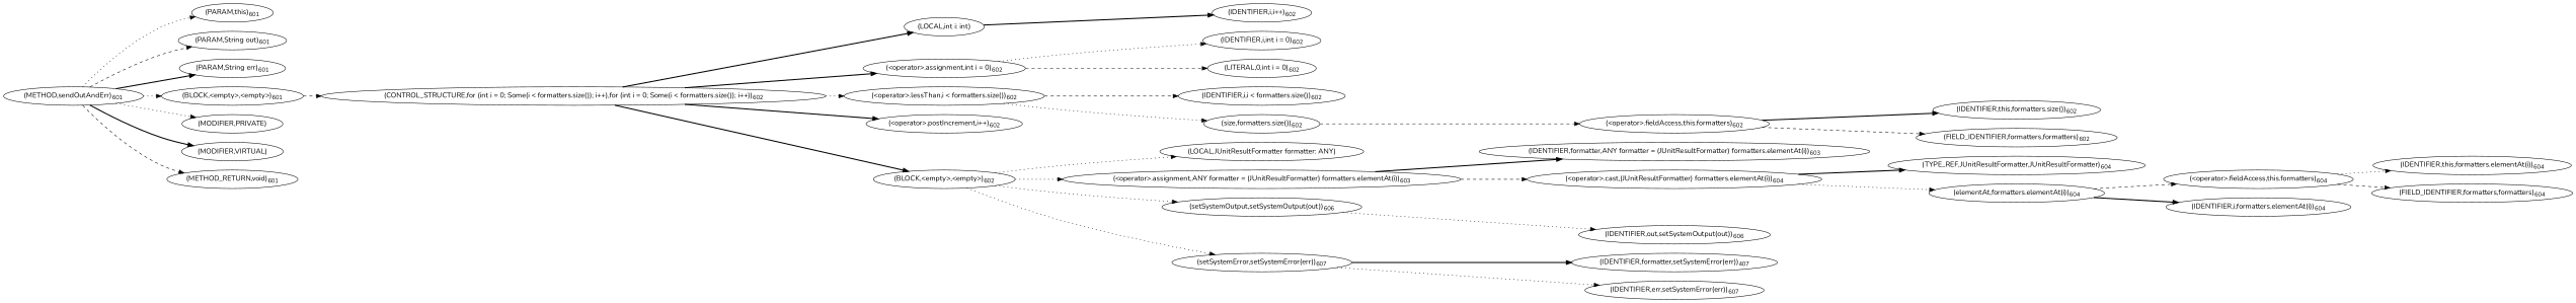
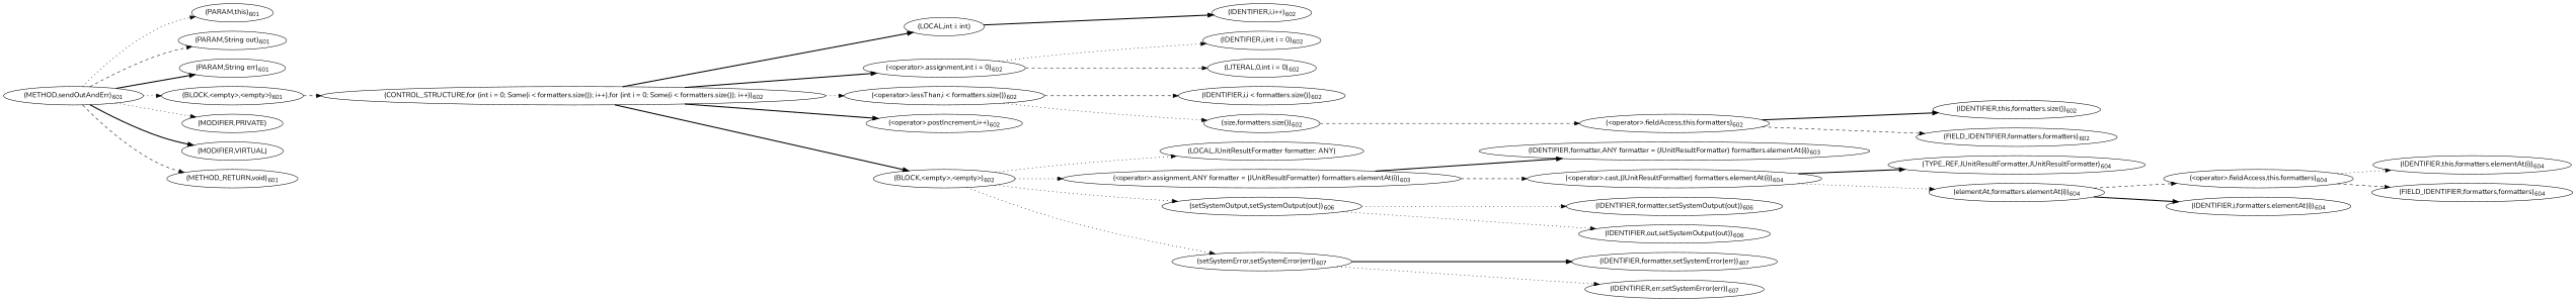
  digraph {
    fontname=Nunito
    rankdir=LR
    node [fontname=Nunito]
    edge [fontname=Nunito style=dotted]
    n1 [label=<(METHOD,sendOutAndErr)<SUB>601</SUB>>]
    n2 [label=<(PARAM,this)<SUB>601</SUB>>]
    n3 [label=<(PARAM,String out)<SUB>601</SUB>>]
    n4 [label=<(PARAM,String err)<SUB>601</SUB>>]
    n5 [label=<(BLOCK,&lt;empty&gt;,&lt;empty&gt;)<SUB>601</SUB>>]
    n6 [label=<(MODIFIER,PRIVATE)>]
    n7 [label=<(MODIFIER,VIRTUAL)>]
    n8 [label=<(METHOD_RETURN,void)<SUB>601</SUB>>]
    n9 [label=<(CONTROL_STRUCTURE,for (int i = 0; Some(i &lt; formatters.size()); i++),for (int i = 0; Some(i &lt; formatters.size()); i++))<SUB>602</SUB>>]
    n10 [label=<(LOCAL,int i: int)>]
    n11 [label=<(&lt;operator&gt;.assignment,int i = 0)<SUB>602</SUB>>]
    n12 [label=<(&lt;operator&gt;.lessThan,i &lt; formatters.size())<SUB>602</SUB>>]
    n13 [label=<(&lt;operator&gt;.postIncrement,i++)<SUB>602</SUB>>]
    n14 [label=<(BLOCK,&lt;empty&gt;,&lt;empty&gt;)<SUB>602</SUB>>]
    n15 [label=<(IDENTIFIER,i,i++)<SUB>602</SUB>>]
    n16 [label=<(IDENTIFIER,i,int i = 0)<SUB>602</SUB>>]
    n17 [label=<(LITERAL,0,int i = 0)<SUB>602</SUB>>]
    n18 [label=<(IDENTIFIER,i,i &lt; formatters.size())<SUB>602</SUB>>]
    n19 [label=<(size,formatters.size())<SUB>602</SUB>>]
    n20 [label=<(LOCAL,JUnitResultFormatter formatter: ANY)>]
    n21 [label=<(&lt;operator&gt;.assignment,ANY formatter = (JUnitResultFormatter) formatters.elementAt(i))<SUB>603</SUB>>]
    n22 [label=<(setSystemOutput,setSystemOutput(out))<SUB>606</SUB>>]
    n23 [label=<(setSystemError,setSystemError(err))<SUB>607</SUB>>]
    n24 [label=<(&lt;operator&gt;.fieldAccess,this.formatters)<SUB>602</SUB>>]
    n25 [label=<(IDENTIFIER,this,formatters.size())<SUB>602</SUB>>]
    n26 [label=<(FIELD_IDENTIFIER,formatters,formatters)<SUB>602</SUB>>]
    n27 [label=<(IDENTIFIER,formatter,ANY formatter = (JUnitResultFormatter) formatters.elementAt(i))<SUB>603</SUB>>]
    n28 [label=<(&lt;operator&gt;.cast,(JUnitResultFormatter) formatters.elementAt(i))<SUB>604</SUB>>]
+   n29 [label=<(IDENTIFIER,formatter,setSystemOutput(out))<SUB>606</SUB>>]
    n30 [label=<(IDENTIFIER,out,setSystemOutput(out))<SUB>606</SUB>>]
    n31 [label=<(IDENTIFIER,formatter,setSystemError(err))<SUB>407</SUB>>]
    n32 [label=<(IDENTIFIER,err,setSystemError(err))<SUB>607</SUB>>]
    n33 [label=<(TYPE_REF,JUnitResultFormatter,JUnitResultFormatter)<SUB>604</SUB>>]
    n34 [label=<(elementAt,formatters.elementAt(i))<SUB>604</SUB>>]
    n35 [label=<(&lt;operator&gt;.fieldAccess,this.formatters)<SUB>604</SUB>>]
    n36 [label=<(IDENTIFIER,i,formatters.elementAt(i))<SUB>604</SUB>>]
    n37 [label=<(IDENTIFIER,this,formatters.elementAt(i))<SUB>604</SUB>>]
    n38 [label=<(FIELD_IDENTIFIER,formatters,formatters)<SUB>604</SUB>>]
    n1 -> n2
    n1 -> n3 [style=dashed]
    n1 -> n4 [style=bold]
    n1 -> n5
    n1 -> n6
    n1 -> n7 [style=bold]
    n1 -> n8 [style=dashed]
    n5 -> n9 [style=dashed]
    n9 -> n10 [style=bold]
    n9 -> n11 [style=bold]
    n9 -> n12
    n9 -> n13 [style=bold]
    n9 -> n14 [style=bold]
    n10 -> n15 [style=bold]
    n11 -> n16
    n11 -> n17 [style=dashed]
    n12 -> n18 [style=dashed]
    n12 -> n19
    n14 -> n20
    n14 -> n21
    n14 -> n22
    n14 -> n23
    n19 -> n24 [style=dashed]
    n21 -> n27 [style=bold]
    n21 -> n28 [style=dashed]
+   n22 -> n29
    n22 -> n30
    n23 -> n31 [style=bold]
    n23 -> n32
    n24 -> n25 [style=bold]
    n24 -> n26 [style=dashed]
    n28 -> n33 [style=bold]
    n28 -> n34
    n34 -> n35 [style=dashed]
    n34 -> n36 [style=bold]
    n35 -> n37
    n35 -> n38 [style=dashed]
  }
